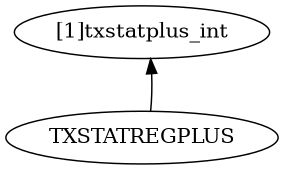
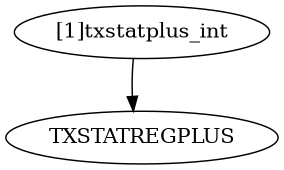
  strict digraph {
    "[1]txstatplus_int" [complexity=2 importance=0.0196997483537 rank=0.00984987417686]
    TXSTATREGPLUS [complexity=0 importance=0.00908583894077 rank=0.0]
-   TXSTATREGPLUS -> "[1]txstatplus_int"
+   "[1]txstatplus_int" -> TXSTATREGPLUS
  }
